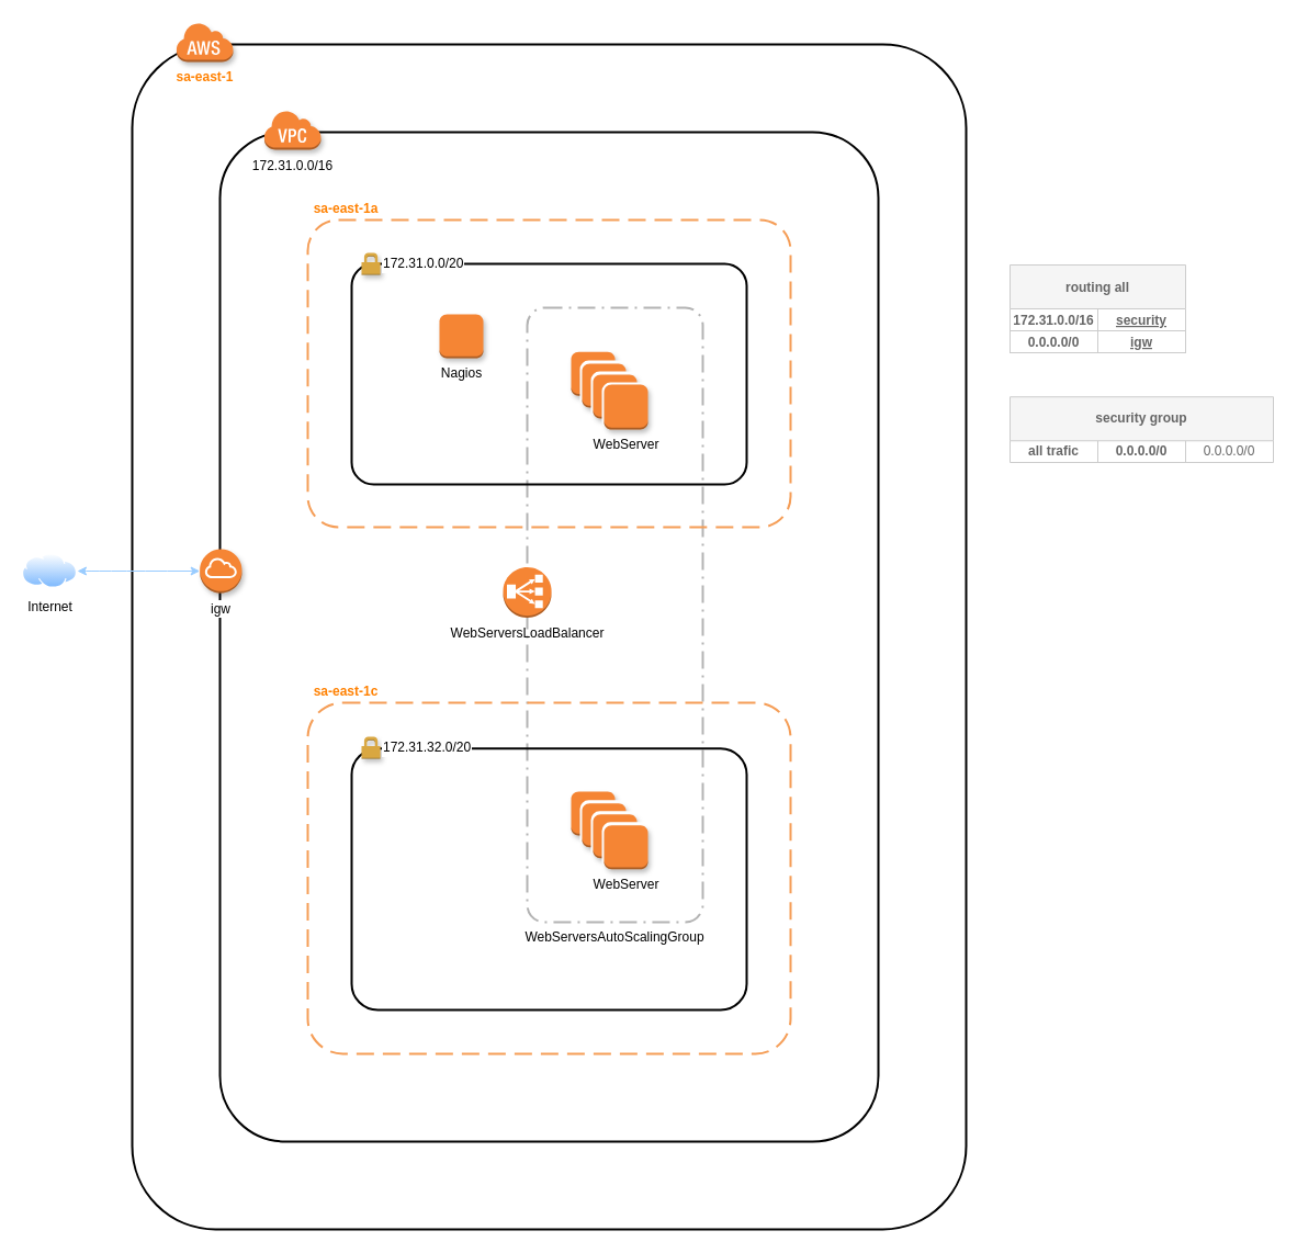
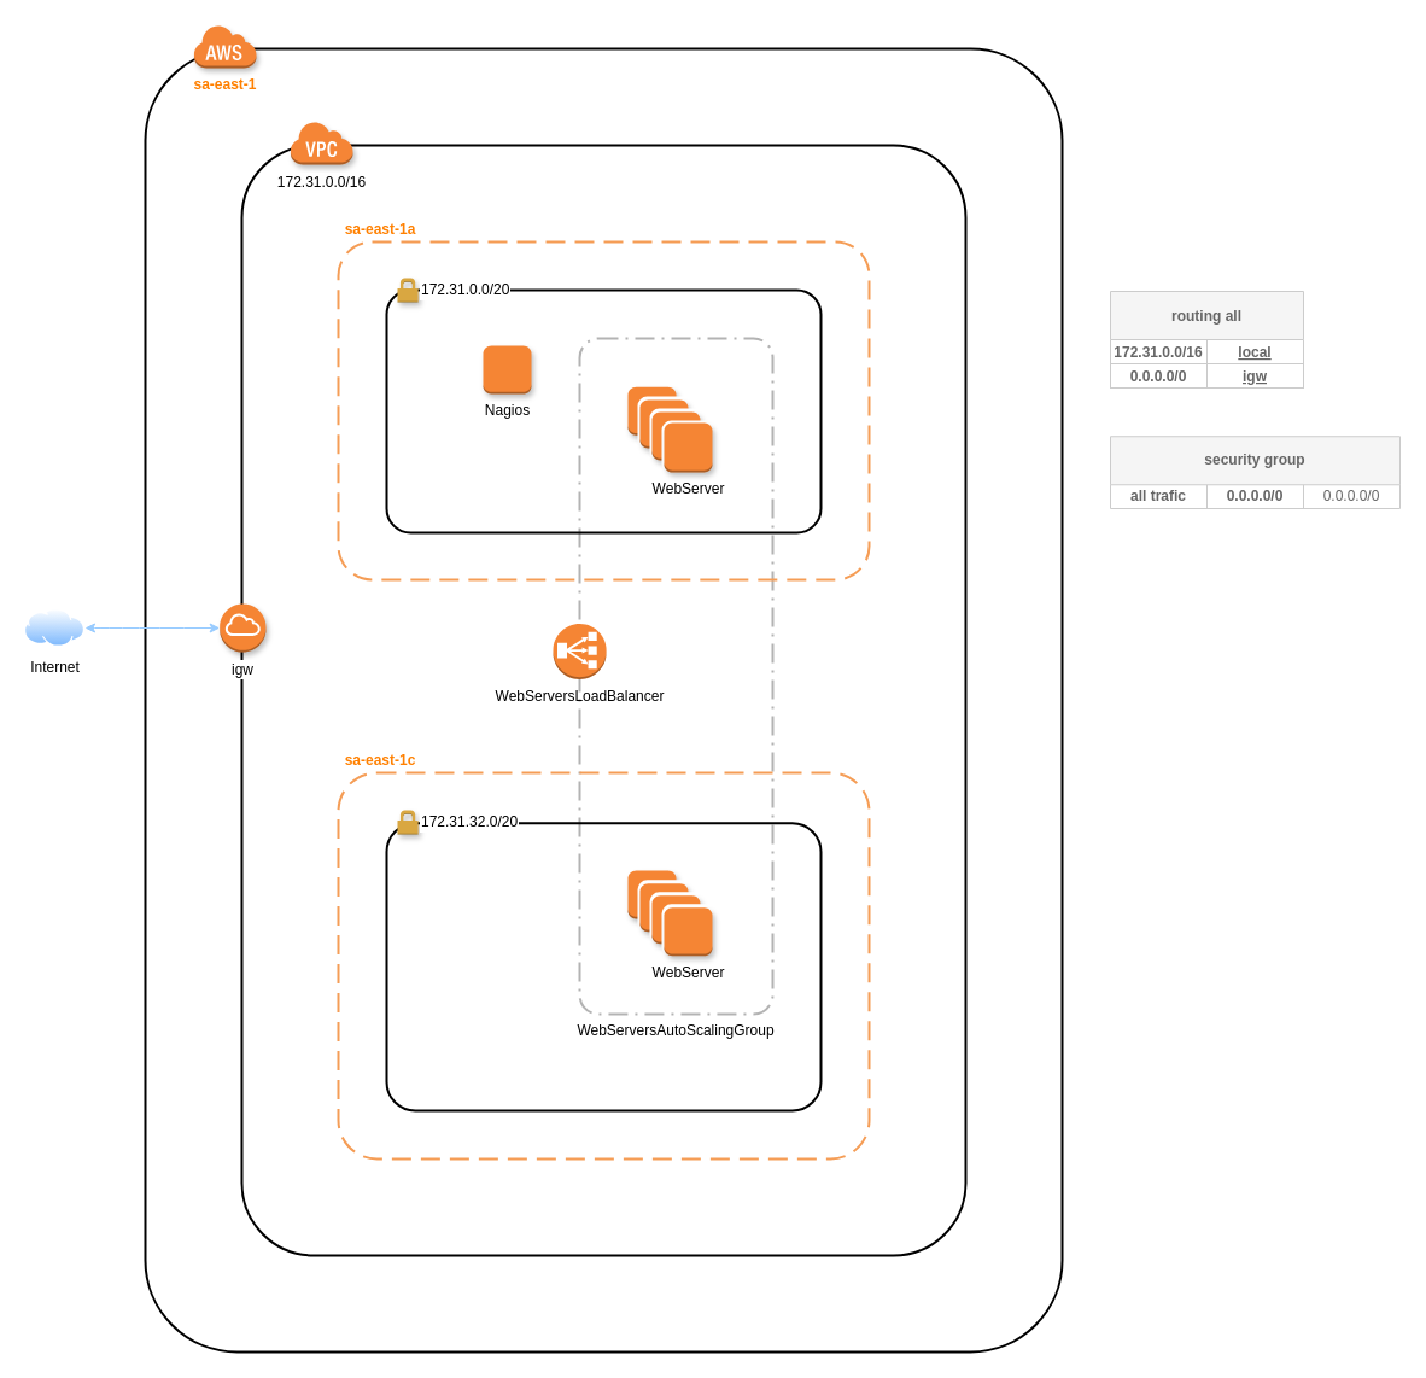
  <mxCell id="0" />
  <mxCell id="1" parent="0" />
  <mxCell id="2" value="" style="rounded=1;arcSize=10;dashed=0;fillColor=none;gradientColor=none;strokeWidth=2;" parent="1" vertex="1"><mxGeometry x="120" y="40" width="760" height="1080" as="geometry" /></mxCell>
  <mxCell id="3" value="" style="rounded=1;arcSize=10;dashed=0;fillColor=none;gradientColor=none;strokeWidth=2;" parent="1" vertex="1"><mxGeometry x="200" y="120" width="600" height="920" as="geometry" /></mxCell>
  <mxCell id="4" value="WebServersAutoScalingGroup" style="rounded=1;arcSize=10;dashed=1;fillColor=none;gradientColor=none;dashPattern=8 3 1 3;strokeWidth=2;shadow=0;glass=0;sketch=0;fontColor=none;html=0;strokeColor=#B3B3B3;labelPosition=center;verticalLabelPosition=bottom;align=center;verticalAlign=top;whiteSpace=wrap;" parent="1" vertex="1"><mxGeometry x="480" y="280" width="160" height="560" as="geometry" /></mxCell>
  <mxCell id="5" value="" style="rounded=1;arcSize=10;dashed=1;strokeColor=#F59D56;fillColor=none;gradientColor=none;dashPattern=8 4;strokeWidth=2;" parent="1" vertex="1"><mxGeometry x="280" y="200" width="440" height="280" as="geometry" /></mxCell>
  <mxCell id="6" value="" style="rounded=1;arcSize=10;dashed=0;fillColor=none;gradientColor=none;strokeWidth=2;" parent="1" vertex="1"><mxGeometry x="320" y="240" width="360" height="201" as="geometry" /></mxCell>
  <mxCell id="7" value="" style="rounded=1;arcSize=10;dashed=1;strokeColor=#F59D56;fillColor=none;gradientColor=none;dashPattern=8 4;strokeWidth=2;" parent="1" vertex="1"><mxGeometry x="280" y="640" width="440" height="320" as="geometry" /></mxCell>
  <mxCell id="8" value="172.31.0.0/16" style="dashed=0;html=1;shape=mxgraph.aws3.virtual_private_cloud;fillColor=#F58536;gradientColor=none;dashed=0;labelPosition=center;verticalLabelPosition=bottom;align=center;verticalAlign=top;labelBackgroundColor=#ffffff;labelBorderColor=#FFFFFF;shadow=1;" parent="1" vertex="1"><mxGeometry x="240" y="100" width="52" height="36" as="geometry" /></mxCell>
  <mxCell id="9" value="&lt;font color=&quot;#ff8000&quot;&gt;&lt;b&gt;sa-east-1&lt;/b&gt;&lt;/font&gt;" style="dashed=0;html=1;shape=mxgraph.aws3.cloud;fillColor=#F58536;gradientColor=none;dashed=0;shadow=1;labelPosition=center;verticalLabelPosition=bottom;align=center;verticalAlign=top;" parent="1" vertex="1"><mxGeometry x="160" y="20" width="52" height="36" as="geometry" /></mxCell>
  <mxCell id="10" value="172.31.0.0/20" style="dashed=0;html=1;shape=mxgraph.aws3.permissions;fillColor=#D9A741;gradientColor=none;dashed=0;shadow=1;labelPosition=right;verticalLabelPosition=middle;align=left;verticalAlign=middle;labelBackgroundColor=#ffffff;labelBorderColor=#FFFFFF;" parent="1" vertex="1"><mxGeometry x="329" y="230" width="17.14" height="20" as="geometry" /></mxCell>
  <mxCell id="11" value="sa-east-1a" style="text;html=1;strokeColor=none;fillColor=none;align=center;verticalAlign=middle;whiteSpace=wrap;rounded=0;fontStyle=1;fontColor=#FF8000;" parent="1" vertex="1"><mxGeometry x="240" y="180" width="150" height="20" as="geometry" /></mxCell>
  <mxCell id="12" value="sa-east-1c" style="text;html=1;strokeColor=none;fillColor=none;align=center;verticalAlign=middle;whiteSpace=wrap;rounded=0;fontStyle=1;fontColor=#FF8000;" parent="1" vertex="1"><mxGeometry x="240" y="620" width="150" height="20" as="geometry" /></mxCell>
  <mxCell id="13" value="&lt;span&gt;igw&lt;/span&gt;" style="outlineConnect=0;dashed=0;verticalLabelPosition=bottom;verticalAlign=top;align=center;html=1;shape=mxgraph.aws3.internet_gateway;fillColor=#F58534;gradientColor=none;fontColor=#000000;fontSize=12;labelBackgroundColor=#ffffff;whiteSpace=wrap;labelBorderColor=#FFFFFF;shadow=1;" parent="1" vertex="1"><mxGeometry x="181.67" y="500" width="38.33" height="40" as="geometry" /></mxCell>
  <mxCell id="14" value="Internet" style="aspect=fixed;perimeter=ellipsePerimeter;html=1;align=center;shadow=0;dashed=0;spacingTop=3;image;image=img/lib/active_directory/internet_cloud.svg;fontSize=12;fontColor=#000000;" parent="1" vertex="1"><mxGeometry x="20" y="504.25" width="50" height="31.5" as="geometry" /></mxCell>
  <mxCell id="15" value="Nagios" style="outlineConnect=0;dashed=0;verticalLabelPosition=bottom;verticalAlign=top;align=center;html=1;shape=mxgraph.aws3.instance;fillColor=#F58534;shadow=1;sketch=0;" parent="1" vertex="1"><mxGeometry x="400" y="286" width="40" height="40" as="geometry" /></mxCell>
  <mxCell id="16" style="edgeStyle=orthogonalEdgeStyle;rounded=0;orthogonalLoop=1;jettySize=auto;html=1;exitX=1;exitY=0.5;exitDx=0;exitDy=0;entryX=0;entryY=0.5;entryDx=0;entryDy=0;entryPerimeter=0;fillColor=#0050ef;startArrow=classic;startFill=1;endArrow=classic;endFill=1;elbow=vertical;curved=1;strokeColor=#99CCFF;" parent="1" source="14" target="13" edge="1"><mxGeometry relative="1" as="geometry"><mxPoint x="160" y="283.992" as="sourcePoint" /><mxPoint x="127.25" y="470.13" as="targetPoint" /></mxGeometry></mxCell>
  <mxCell id="17" value="" style="rounded=1;arcSize=10;dashed=0;gradientColor=none;strokeWidth=2;strokeColor=none;fillColor=#CCE5FF;" parent="1" vertex="1"><mxGeometry x="530" y="330.12" width="40" height="40" as="geometry" /></mxCell>
  <mxCell id="18" value="" style="outlineConnect=0;dashed=0;verticalLabelPosition=bottom;verticalAlign=top;align=center;html=1;shape=mxgraph.aws3.instance;fillColor=#F58534;shadow=1;sketch=0;" parent="1" vertex="1"><mxGeometry x="520" y="320.25" width="40" height="40" as="geometry" /></mxCell>
  <mxCell id="19" value="" style="rounded=1;whiteSpace=wrap;html=1;shadow=0;glass=0;sketch=0;strokeColor=#FFFFFF;strokeWidth=4;fillColor=#FFFFFF;gradientColor=none;fontColor=none;" parent="1" vertex="1"><mxGeometry x="530" y="330.12" width="40" height="40" as="geometry" /></mxCell>
  <mxCell id="20" value="" style="outlineConnect=0;dashed=0;verticalLabelPosition=bottom;verticalAlign=top;align=center;html=1;shape=mxgraph.aws3.instance;fillColor=#F58534;shadow=1;sketch=0;" parent="1" vertex="1"><mxGeometry x="530" y="331" width="40" height="40" as="geometry" /></mxCell>
  <mxCell id="21" value="" style="rounded=1;arcSize=10;dashed=0;gradientColor=none;strokeWidth=2;strokeColor=none;fillColor=#CCE5FF;" parent="1" vertex="1"><mxGeometry x="540" y="340.12" width="40" height="40" as="geometry" /></mxCell>
  <mxCell id="22" value="" style="rounded=1;whiteSpace=wrap;html=1;shadow=0;glass=0;sketch=0;strokeColor=#FFFFFF;strokeWidth=4;fillColor=#FFFFFF;gradientColor=none;fontColor=none;" parent="1" vertex="1"><mxGeometry x="540" y="340.12" width="40" height="40" as="geometry" /></mxCell>
  <mxCell id="23" value="" style="outlineConnect=0;dashed=0;verticalLabelPosition=bottom;verticalAlign=top;align=center;html=1;shape=mxgraph.aws3.instance;fillColor=#F58534;shadow=1;sketch=0;" parent="1" vertex="1"><mxGeometry x="540" y="341" width="40" height="40" as="geometry" /></mxCell>
  <mxCell id="24" value="" style="rounded=1;arcSize=10;dashed=0;gradientColor=none;strokeWidth=2;strokeColor=none;fillColor=#CCE5FF;" parent="1" vertex="1"><mxGeometry x="550" y="350.12" width="40" height="40" as="geometry" /></mxCell>
  <mxCell id="25" value="" style="rounded=1;whiteSpace=wrap;html=1;shadow=0;glass=0;sketch=0;strokeColor=#FFFFFF;strokeWidth=4;fillColor=#FFFFFF;gradientColor=none;fontColor=none;" parent="1" vertex="1"><mxGeometry x="550" y="350.12" width="40" height="40" as="geometry" /></mxCell>
  <mxCell id="26" value="WebServer" style="outlineConnect=0;dashed=0;verticalLabelPosition=bottom;verticalAlign=top;align=center;html=1;shape=mxgraph.aws3.instance;fillColor=#F58534;shadow=1;sketch=0;" parent="1" vertex="1"><mxGeometry x="550" y="350" width="40" height="41" as="geometry" /></mxCell>
  <mxCell id="27" value="" style="rounded=1;arcSize=10;dashed=0;fillColor=none;gradientColor=none;strokeWidth=2;" parent="1" vertex="1"><mxGeometry x="320" y="681.75" width="360" height="238.25" as="geometry" /></mxCell>
  <mxCell id="28" value="172.31.32.0/20" style="dashed=0;html=1;shape=mxgraph.aws3.permissions;fillColor=#D9A741;gradientColor=none;dashed=0;shadow=1;labelPosition=right;verticalLabelPosition=middle;align=left;verticalAlign=middle;labelBackgroundColor=#ffffff;labelBorderColor=#FFFFFF;" parent="1" vertex="1"><mxGeometry x="329" y="671" width="17.14" height="20" as="geometry" /></mxCell>
  <mxCell id="29" value="" style="rounded=1;arcSize=10;dashed=0;gradientColor=none;strokeWidth=2;strokeColor=none;fillColor=#CCE5FF;" parent="1" vertex="1"><mxGeometry x="530" y="730.87" width="40" height="40" as="geometry" /></mxCell>
  <mxCell id="30" value="" style="outlineConnect=0;dashed=0;verticalLabelPosition=bottom;verticalAlign=top;align=center;html=1;shape=mxgraph.aws3.instance;fillColor=#F58534;shadow=1;sketch=0;" parent="1" vertex="1"><mxGeometry x="520" y="721" width="40" height="40" as="geometry" /></mxCell>
  <mxCell id="31" value="" style="rounded=1;whiteSpace=wrap;html=1;shadow=0;glass=0;sketch=0;strokeColor=#FFFFFF;strokeWidth=4;fillColor=#FFFFFF;gradientColor=none;fontColor=none;" parent="1" vertex="1"><mxGeometry x="530" y="730.87" width="40" height="40" as="geometry" /></mxCell>
  <mxCell id="32" value="" style="outlineConnect=0;dashed=0;verticalLabelPosition=bottom;verticalAlign=top;align=center;html=1;shape=mxgraph.aws3.instance;fillColor=#F58534;shadow=1;sketch=0;" parent="1" vertex="1"><mxGeometry x="530" y="731.75" width="40" height="40" as="geometry" /></mxCell>
  <mxCell id="33" value="" style="rounded=1;arcSize=10;dashed=0;gradientColor=none;strokeWidth=2;strokeColor=none;fillColor=#CCE5FF;" parent="1" vertex="1"><mxGeometry x="540" y="740.87" width="40" height="40" as="geometry" /></mxCell>
  <mxCell id="34" value="" style="rounded=1;whiteSpace=wrap;html=1;shadow=0;glass=0;sketch=0;strokeColor=#FFFFFF;strokeWidth=4;fillColor=#FFFFFF;gradientColor=none;fontColor=none;" parent="1" vertex="1"><mxGeometry x="540" y="740.87" width="40" height="40" as="geometry" /></mxCell>
  <mxCell id="35" value="" style="outlineConnect=0;dashed=0;verticalLabelPosition=bottom;verticalAlign=top;align=center;html=1;shape=mxgraph.aws3.instance;fillColor=#F58534;shadow=1;sketch=0;" parent="1" vertex="1"><mxGeometry x="540" y="741.75" width="40" height="40" as="geometry" /></mxCell>
  <mxCell id="36" value="" style="rounded=1;arcSize=10;dashed=0;gradientColor=none;strokeWidth=2;strokeColor=none;fillColor=#CCE5FF;" parent="1" vertex="1"><mxGeometry x="550" y="750.87" width="40" height="40" as="geometry" /></mxCell>
  <mxCell id="37" value="" style="rounded=1;whiteSpace=wrap;html=1;shadow=0;glass=0;sketch=0;strokeColor=#FFFFFF;strokeWidth=4;fillColor=#FFFFFF;gradientColor=none;fontColor=none;" parent="1" vertex="1"><mxGeometry x="550" y="750.87" width="40" height="40" as="geometry" /></mxCell>
  <mxCell id="38" value="WebServer" style="outlineConnect=0;dashed=0;verticalLabelPosition=bottom;verticalAlign=top;align=center;html=1;shape=mxgraph.aws3.instance;fillColor=#F58534;shadow=1;sketch=0;" parent="1" vertex="1"><mxGeometry x="550" y="751.75" width="40" height="40" as="geometry" /></mxCell>
  <mxCell id="39" value="routing all" style="shape=table;startSize=40;container=1;collapsible=1;childLayout=tableLayout;fixedRows=1;rowLines=0;fontStyle=1;align=center;resizeLast=1;fillColor=#f5f5f5;strokeColor=#CCCCCC;spacingLeft=0;fontColor=#666666;" parent="1" vertex="1"><mxGeometry x="920" y="241" width="160" height="80" as="geometry"><mxRectangle x="1010" y="180" width="60" height="30" as="alternateBounds" /></mxGeometry></mxCell>
  <mxCell id="40" value="" style="shape=partialRectangle;collapsible=0;dropTarget=0;pointerEvents=0;fillColor=none;top=0;left=0;bottom=1;right=0;points=[[0,0.5],[1,0.5]];portConstraint=eastwest;strokeColor=#CCCCCC;align=center;spacingLeft=0;fontColor=#666666;" parent="39" vertex="1"><mxGeometry y="40" width="160" height="20" as="geometry" /></mxCell>
  <mxCell id="41" value="172.31.0.0/16" style="shape=partialRectangle;connectable=0;fillColor=none;top=0;left=0;bottom=0;right=0;fontStyle=1;overflow=hidden;strokeColor=#CCCCCC;align=center;spacingLeft=0;fontColor=#666666;" parent="40" vertex="1"><mxGeometry width="80" height="20" as="geometry" /></mxCell>
- <mxCell id="42" value="security" style="shape=partialRectangle;connectable=0;fillColor=none;top=0;left=0;bottom=0;right=0;align=center;spacingLeft=0;fontStyle=5;overflow=hidden;strokeColor=#CCCCCC;fontColor=#666666;" parent="40" vertex="1"><mxGeometry x="80" width="80" height="20" as="geometry" /></mxCell>
+ <mxCell id="42" value="local" style="shape=partialRectangle;connectable=0;fillColor=none;top=0;left=0;bottom=0;right=0;align=center;spacingLeft=0;fontStyle=5;overflow=hidden;strokeColor=#CCCCCC;fontColor=#666666;" parent="40" vertex="1"><mxGeometry x="80" width="80" height="20" as="geometry" /></mxCell>
  <mxCell id="43" value="" style="shape=partialRectangle;collapsible=0;dropTarget=0;pointerEvents=0;fillColor=none;top=0;left=0;bottom=1;right=0;points=[[0,0.5],[1,0.5]];portConstraint=eastwest;strokeColor=#CCCCCC;align=center;spacingLeft=0;fontColor=#666666;" parent="39" vertex="1"><mxGeometry y="60" width="160" height="20" as="geometry" /></mxCell>
  <mxCell id="44" value="0.0.0.0/0" style="shape=partialRectangle;connectable=0;fillColor=none;top=0;left=0;bottom=0;right=0;fontStyle=1;overflow=hidden;strokeColor=#CCCCCC;align=center;spacingLeft=0;fontColor=#666666;" parent="43" vertex="1"><mxGeometry width="80" height="20" as="geometry" /></mxCell>
  <mxCell id="45" value="igw" style="shape=partialRectangle;connectable=0;fillColor=none;top=0;left=0;bottom=0;right=0;align=center;spacingLeft=0;fontStyle=5;overflow=hidden;strokeColor=#CCCCCC;fontColor=#666666;" parent="43" vertex="1"><mxGeometry x="80" width="80" height="20" as="geometry" /></mxCell>
  <mxCell id="46" value="security group" style="shape=table;html=1;whiteSpace=wrap;startSize=40;container=1;collapsible=0;childLayout=tableLayout;strokeColor=#CCCCCC;fillColor=#f5f5f5;align=center;fontStyle=1;spacingLeft=0;fontColor=#666666;" parent="1" vertex="1"><mxGeometry x="920" y="361.25" width="240" height="59.75" as="geometry" /></mxCell>
  <mxCell id="47" value="" style="shape=partialRectangle;html=1;whiteSpace=wrap;collapsible=0;dropTarget=0;pointerEvents=0;fillColor=none;top=0;left=0;bottom=0;right=0;points=[[0,0.5],[1,0.5]];portConstraint=eastwest;spacingLeft=0;align=center;fontColor=#666666;" parent="46" vertex="1"><mxGeometry y="40" width="240" height="20" as="geometry" /></mxCell>
  <mxCell id="48" value="&lt;span style=&quot;font-weight: 700;&quot;&gt;all trafic&lt;/span&gt;" style="shape=partialRectangle;html=1;whiteSpace=wrap;connectable=0;fillColor=none;top=0;left=0;bottom=0;right=0;overflow=hidden;spacingLeft=0;align=center;fontColor=#666666;" parent="47" vertex="1"><mxGeometry width="80" height="20" as="geometry" /></mxCell>
  <mxCell id="49" value="&lt;span style=&quot;font-weight: 700&quot;&gt;0.0.0.0/0&lt;/span&gt;&lt;span style=&quot;font-weight: 700&quot;&gt;&lt;br&gt;&lt;/span&gt;" style="shape=partialRectangle;html=1;whiteSpace=wrap;connectable=0;fillColor=none;top=0;left=0;bottom=0;right=0;overflow=hidden;spacingLeft=0;align=center;fontColor=#666666;" parent="47" vertex="1"><mxGeometry x="80" width="80" height="20" as="geometry" /></mxCell>
  <mxCell id="50" value="0.0.0.0/0" style="shape=partialRectangle;html=1;whiteSpace=wrap;connectable=0;fillColor=none;top=0;left=0;bottom=0;right=0;overflow=hidden;spacingLeft=0;align=center;fontColor=#666666;" parent="47" vertex="1"><mxGeometry x="160" width="80" height="20" as="geometry" /></mxCell>
  <mxCell id="51" value="WebServersLoadBalancer" style="outlineConnect=0;dashed=0;verticalLabelPosition=bottom;verticalAlign=top;align=center;html=1;shape=mxgraph.aws3.classic_load_balancer;fillColor=#F58534;gradientColor=none;" vertex="1" parent="1"><mxGeometry x="458" y="516.5" width="44.08" height="46" as="geometry" /></mxCell>
